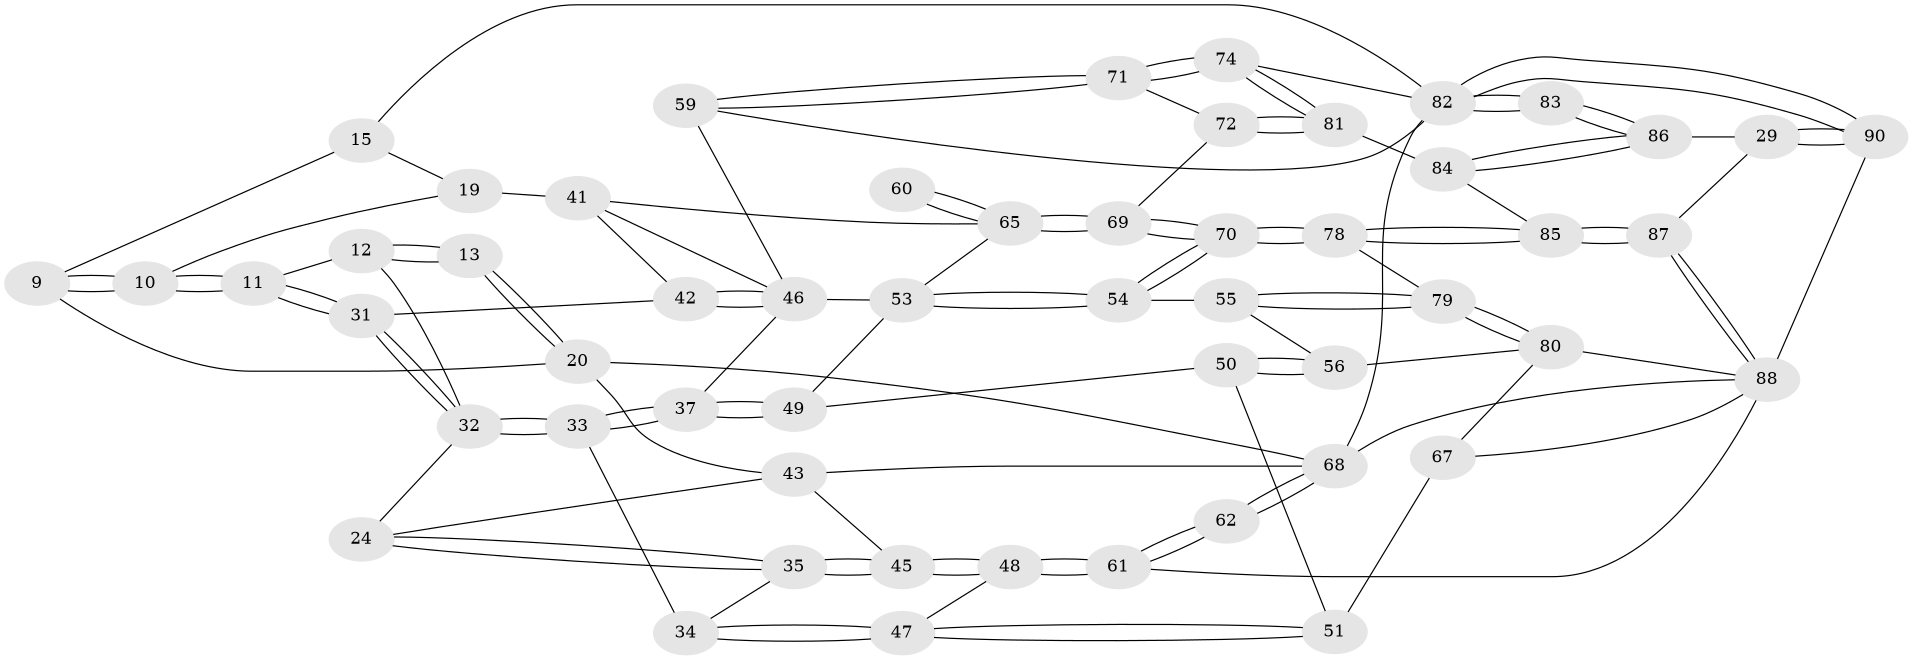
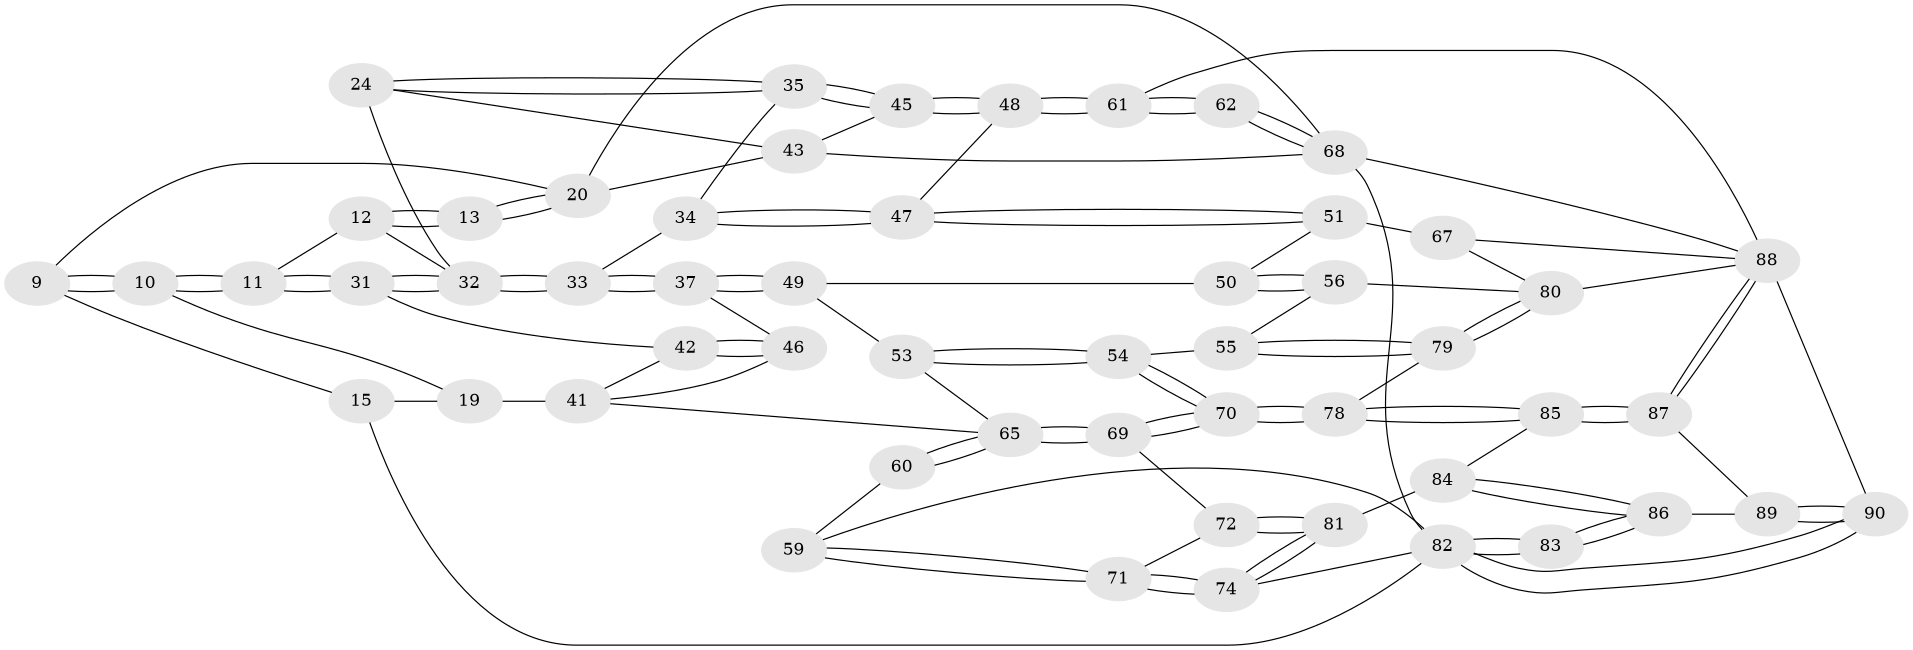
  graph {
    rankdir=LR
    node [color=gray90 style=filled]
    9 [super="+6"]
    10
    15 [super="+8+1"]
    20 [super="+4+5"]
    11
    19 [super="+18"]
    82 [super="+2+73"]
    43 [super="+25"]
    68 [super="+3+44"]
    12
    31
    41 [super="+40+27+28"]
    13
    32 [super="+23"]
    42 [super="+30"]
    33
    83
    90
    46 [super="+36"]
    65 [super="+58+57"]
    45
    88 [super="+77+64"]
    24
    35
    34
    37
    47
    49
    48
    51
    53 [super="+52"]
    50
    59 [super="+39"]
    60
    71
    69
    61
    54
    67 [super="+63"]
    62
    56
    80 [super="+66"]
    55
    70
    79
    78
    72
    74
    81
    85
    84
    87
    86
-   89 [label=29]
+   89
    9 -- 10
    9 -- 10
    9 -- 15
    9 -- 20
    10 -- 11
    10 -- 11
    10 -- 19
    15 -- 19 [weight=2]
    15 -- 82 [weight=2]
    20 -- 43
    20 -- 68
    11 -- 12
    11 -- 31
    11 -- 31
    19 -- 41 [weight=3]
    82 -- 83 [weight=2]
    82 -- 83
    82 -- 90
    82 -- 90
    43 -- 68 [weight=2]
    43 -- 45
    68 -- 82 [weight=2]
    68 -- 88
    12 -- 13
    12 -- 13
    12 -- 32
    31 -- 32
    31 -- 32
    31 -- 42
    41 -- 42 [weight=2]
    41 -- 46
    41 -- 65
    13 -- 20 [weight=2]
    13 -- 20
    32 -- 33
    32 -- 33
    42 -- 46 [weight=2]
    42 -- 46
    33 -- 34
    33 -- 37
    33 -- 37
    83 -- 86
    83 -- 86
-   46 -- 53
    65 -- 69
    65 -- 69
    45 -- 48
    45 -- 48
    88 -- 90
    24 -- 43
    24 -- 32
    24 -- 35
    24 -- 35
    35 -- 45
    35 -- 45
    34 -- 35
    34 -- 47
    34 -- 47
    37 -- 46
    37 -- 49
    37 -- 49
    47 -- 48
    47 -- 51
    47 -- 51
    49 -- 53
    49 -- 50
    48 -- 61
    48 -- 61
    51 -- 67
    53 -- 65
    53 -- 54
    53 -- 54
    50 -- 51
    50 -- 56
    50 -- 56
    59 -- 82
-   59 -- 46
+   59 -- 60
    59 -- 71
    59 -- 71
    60 -- 65 [weight=2]
    60 -- 65
    71 -- 72
    71 -- 74
    71 -- 74
    69 -- 70
    69 -- 70
    69 -- 72
    61 -- 88
    61 -- 62
    61 -- 62
    54 -- 55
    54 -- 70
    54 -- 70
    67 -- 88 [weight=2]
    67 -- 80
    62 -- 68 [weight=2]
    62 -- 68
    56 -- 80
    80 -- 88
    55 -- 56
    55 -- 79
    55 -- 79
    70 -- 78
    70 -- 78
    79 -- 80
    79 -- 80
    78 -- 79
    78 -- 85
    78 -- 85
    72 -- 81
    72 -- 81
    74 -- 82
    74 -- 81
    74 -- 81
    81 -- 84
    85 -- 87
    85 -- 87
    84 -- 85
    84 -- 86
    84 -- 86
    87 -- 88
    87 -- 88
    87 -- 89
    86 -- 89
    89 -- 90
    89 -- 90
  }
